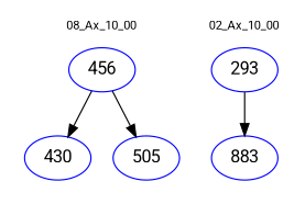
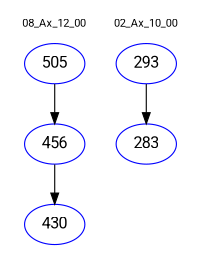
  digraph {
    fontname=Roboto
    node [color=blue fontname=Roboto]
    edge [color=black fontname=Roboto]
    n1 [label=456]
    n2 [label=430]
    n3 [label=505]
    n4 [label=293]
-   n5 [label=883]
+   n5 [label=283]
    subgraph cluster_1 {
      color=white
      fontsize=10
-     label="08_Ax_10_00"
+     label="08_Ax_12_00"
      n1
      n2
      n3
    }
    subgraph cluster_2 {
      color=white
      fontsize=10
      label="02_Ax_10_00"
      n4
      n5
    }
    n1 -> n2
-   n1 -> n3
+   n3 -> n1
    n4 -> n5
  }
